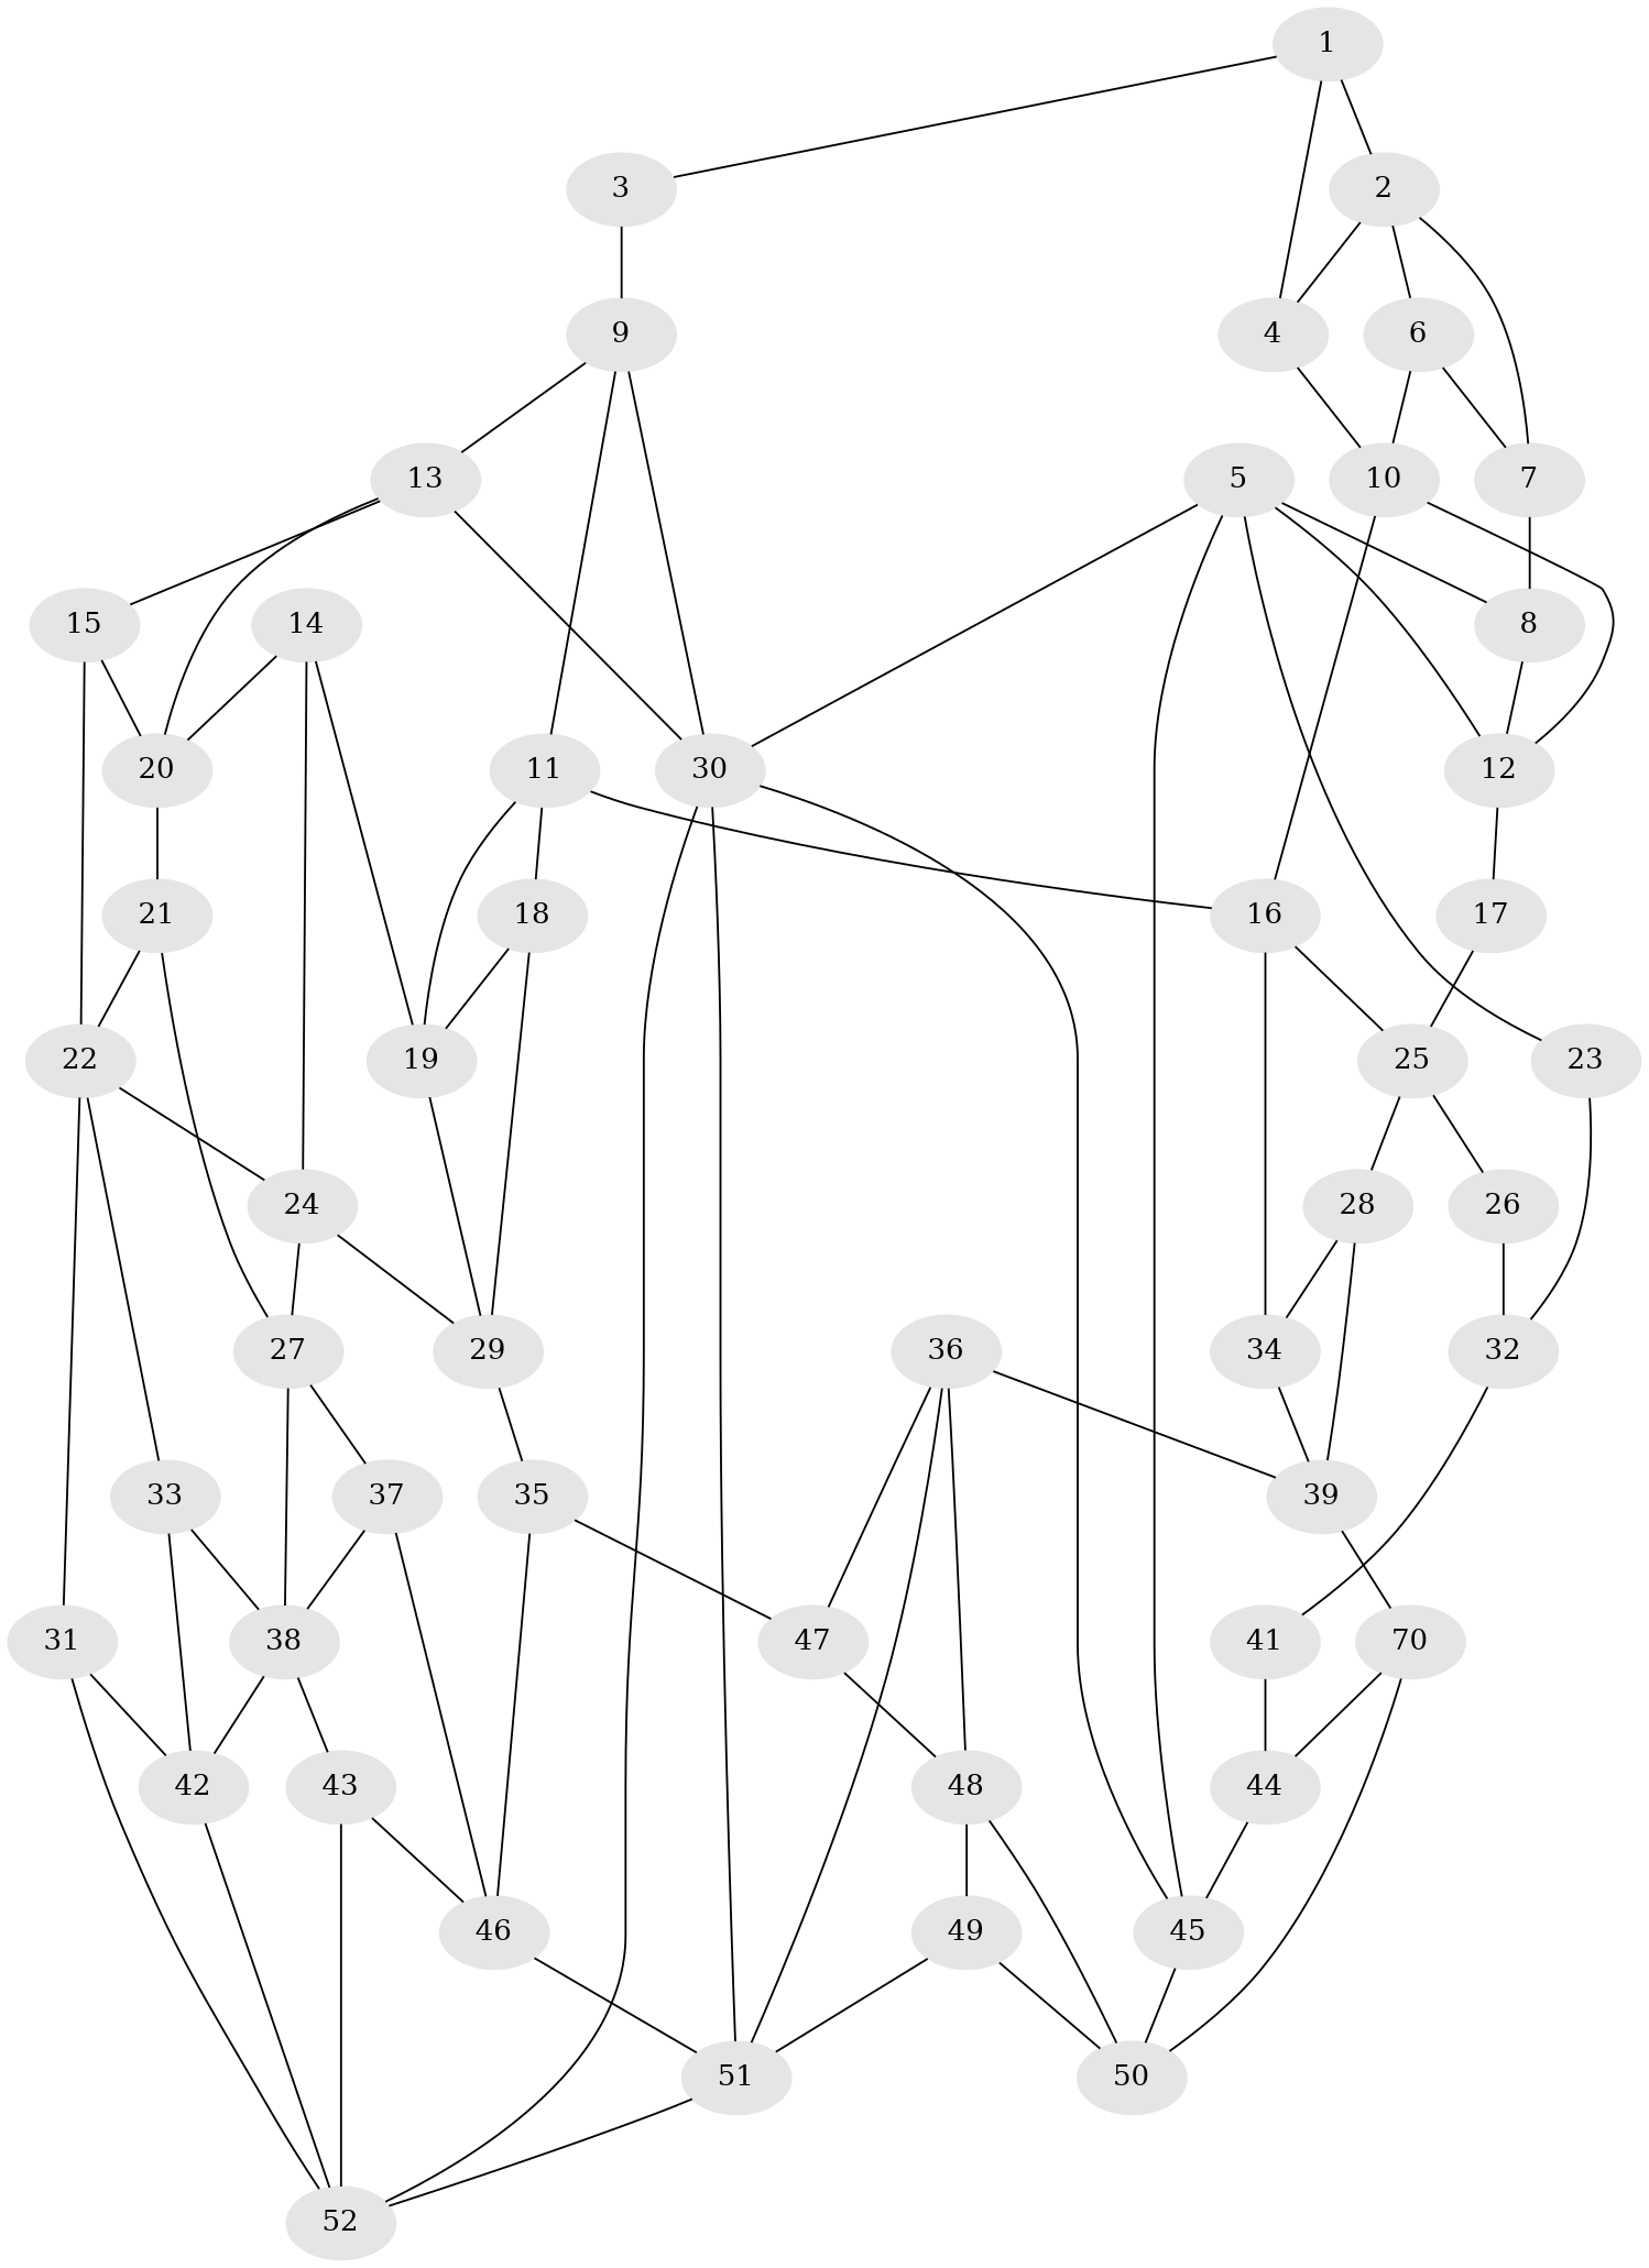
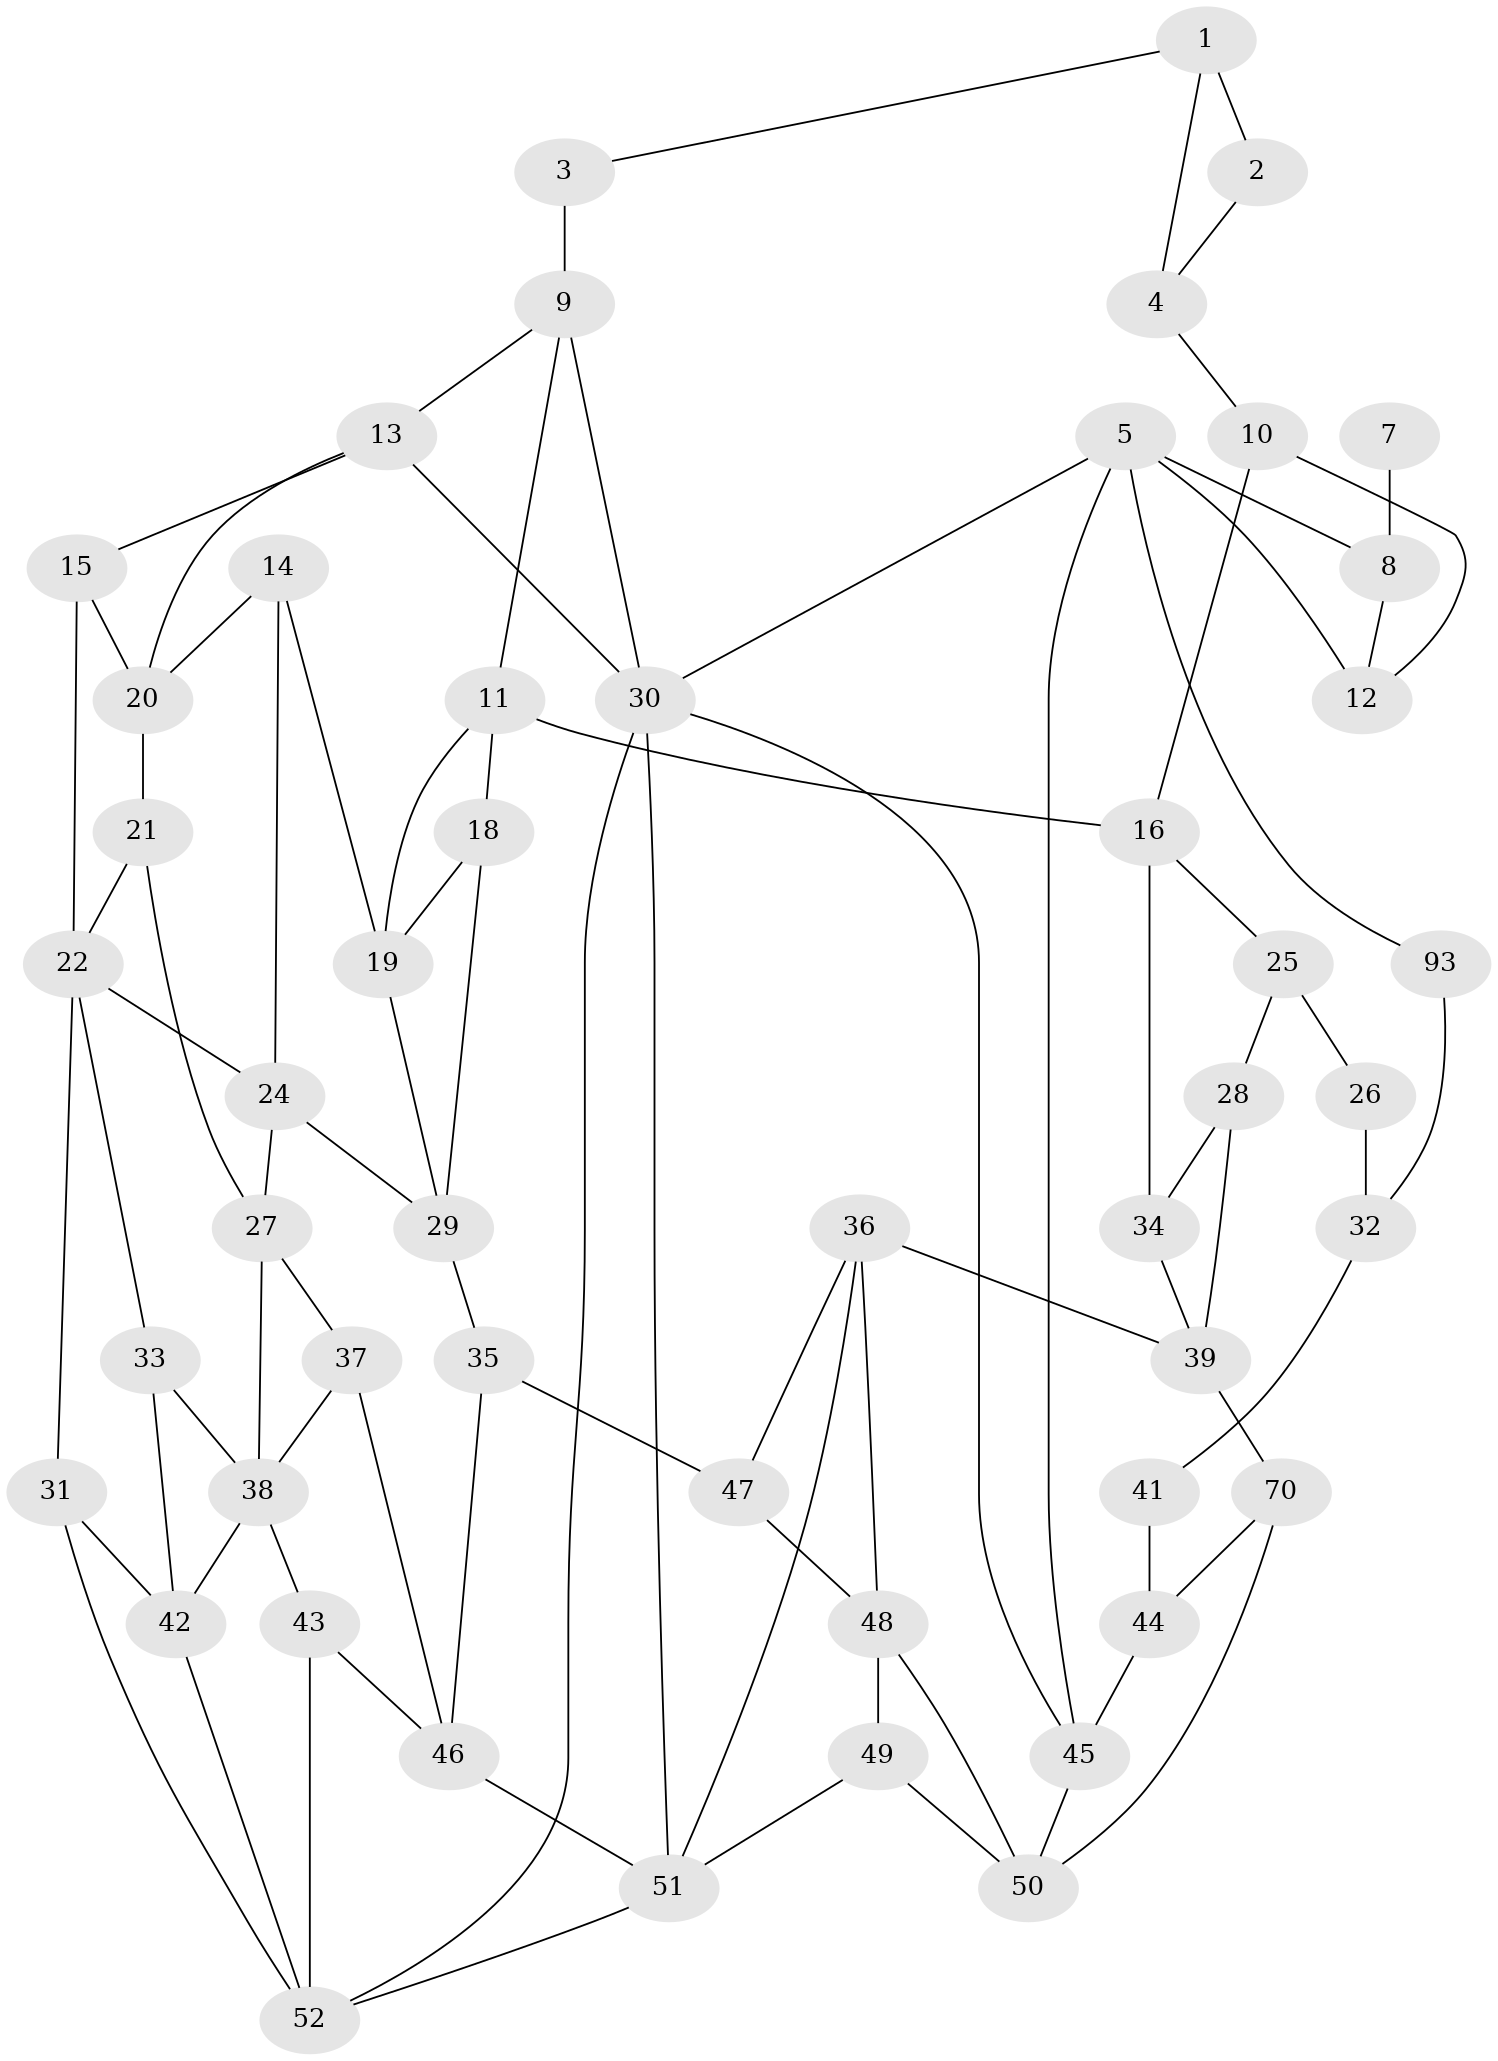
  graph {
    node [color=gray90 style=filled]
    edge [weight=1.0]
    1
    2
    3
    4
-   6
    7
    9
    10
    8
    30
    11
    13
    12
    16
    5
-   23
+   23 [label=93]
    45
-   17
    32
    51
    52
    50
    18
    19
    15
    20
    25
    34
    29
    22
    21
    14
    24
    27
    31
    33
    26
    28
    39
    35
    37
    38
    42
    41
    46
    43
    n47 [label=70]
    47
    44
    48
    36
    49
    1 -- 2 [weight=2.0]
    1 -- 3
    1 -- 4
    2 -- 4
-   2 -- 6
-   2 -- 7
    3 -- 9 [weight=2.0]
    4 -- 10
-   6 -- 7
-   6 -- 10
    7 -- 8 [weight=2.0]
    9 -- 30
    9 -- 11
    9 -- 13
    10 -- 12
    10 -- 16
    8 -- 12
    30 -- 45
    30 -- 51
    30 -- 52
    11 -- 16
    11 -- 18
    11 -- 19
    13 -- 30
    13 -- 15
    13 -- 20
-   12 -- 17
    16 -- 25
    16 -- 34
    5 -- 8
    5 -- 30
    5 -- 12
    5 -- 23
    5 -- 45
    23 -- 32
    45 -- 50
-   17 -- 25
    32 -- 41
    51 -- 52
    18 -- 19
    18 -- 29
    19 -- 29
    15 -- 20
    15 -- 22
    20 -- 21
    25 -- 26
    25 -- 28
    34 -- 39
    29 -- 35
    22 -- 24
    22 -- 31
    22 -- 33
    21 -- 22
    21 -- 27
    14 -- 19
    14 -- 20
    14 -- 24
    24 -- 29
    24 -- 27
    27 -- 37
    27 -- 38
    31 -- 52
    31 -- 42
    33 -- 38
    33 -- 42
    26 -- 32 [weight=2.0]
    28 -- 34
    28 -- 39
    39 -- n47
    35 -- 46
    35 -- 47
    37 -- 38
    37 -- 46
    38 -- 42
    38 -- 43
    42 -- 52
    41 -- 44 [weight=2.0]
    46 -- 51
    43 -- 52
    43 -- 46
    n47 -- 50
    n47 -- 44
    47 -- 48
    44 -- 45
    48 -- 50
    48 -- 49
    36 -- 51
    36 -- 39
    36 -- 47
    36 -- 48
    49 -- 51
    49 -- 50
  }
